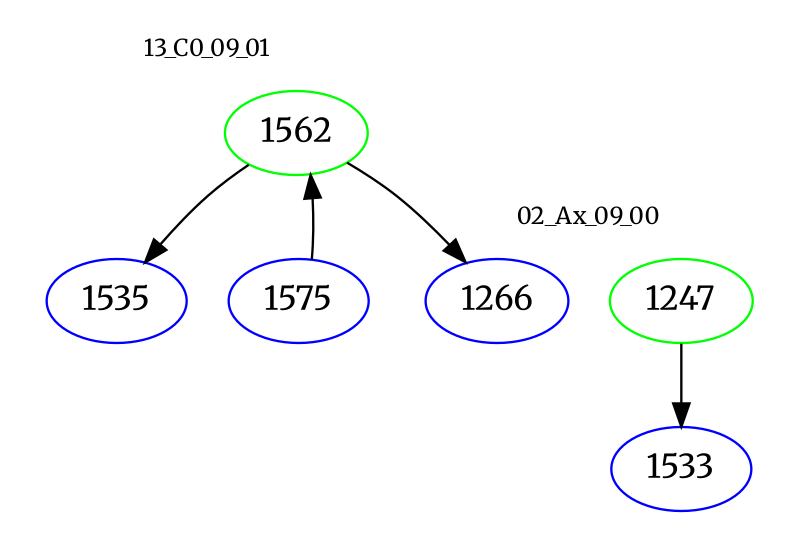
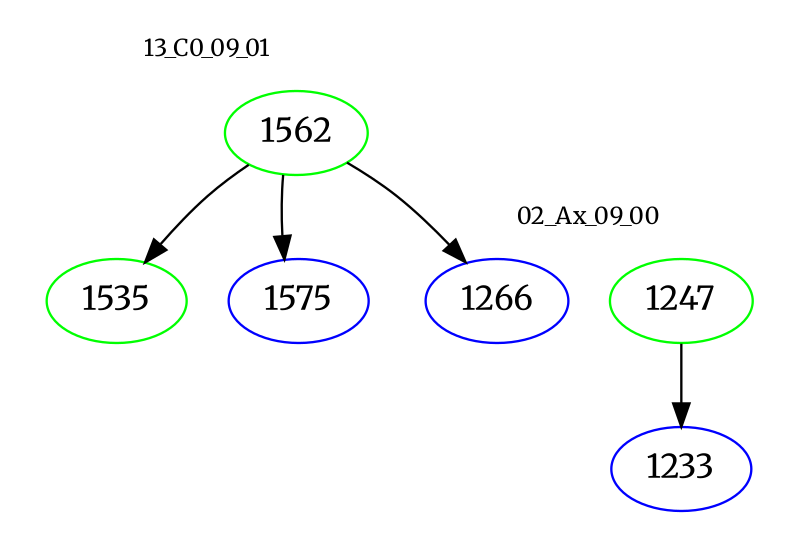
  digraph {
    fontname=Merriweather
    node [color=green fontname=Merriweather]
    edge [color=black fontname=Merriweather]
    n1 [label=1247]
-   n2 [color=blue label=1533]
+   n2 [color=blue label=1233]
    n3 [color=blue label=1266]
    n4 [label=1562]
-   n5 [color=blue label=1535]
+   n5 [label=1535]
    n6 [color=blue label=1575]
    subgraph cluster_1 {
      color=white
      fontsize=10
      label="02_Ax_09_00"
      n1
      n2
      n3
    }
    subgraph cluster_2 {
      color=white
      fontsize=10
      label="13_C0_09_01"
      n4
      n5
      n6
    }
    n1 -> n2
    n4 -> n3
    n4 -> n5
-   n6 -> n4
+   n4 -> n6
  }
